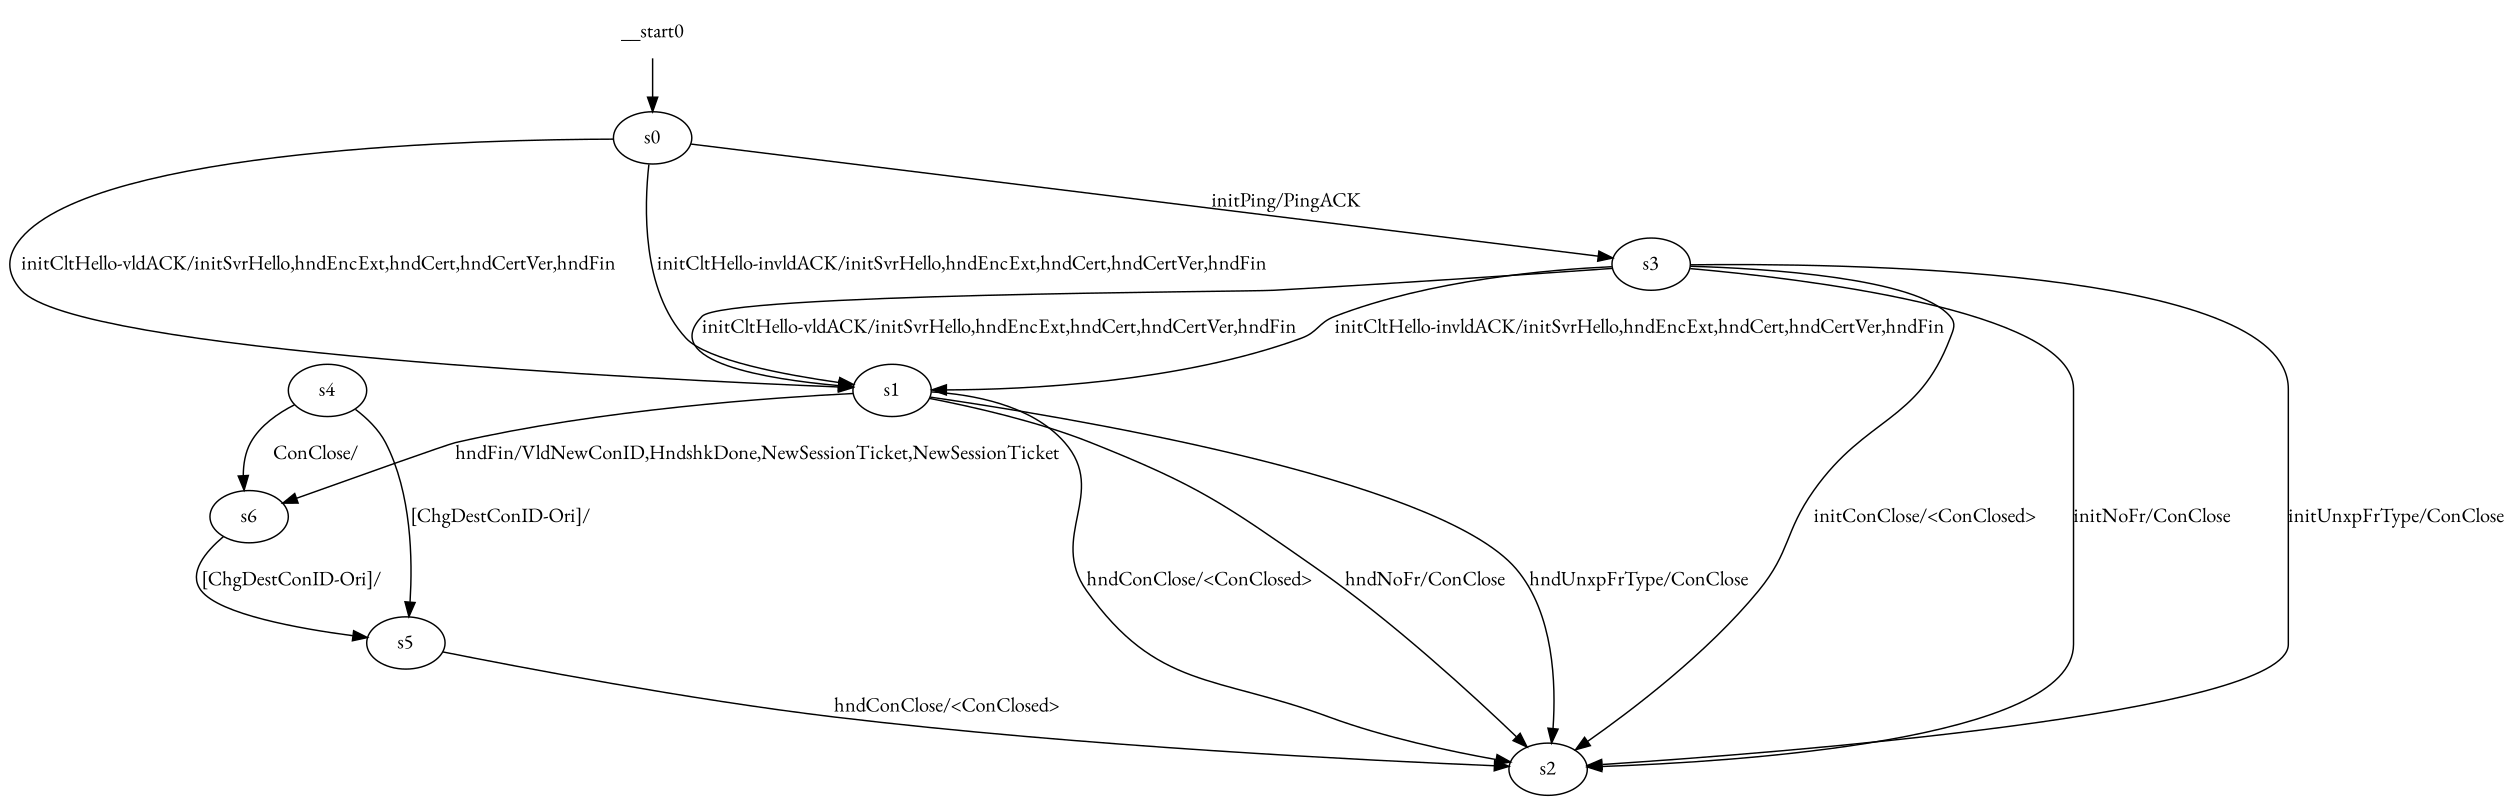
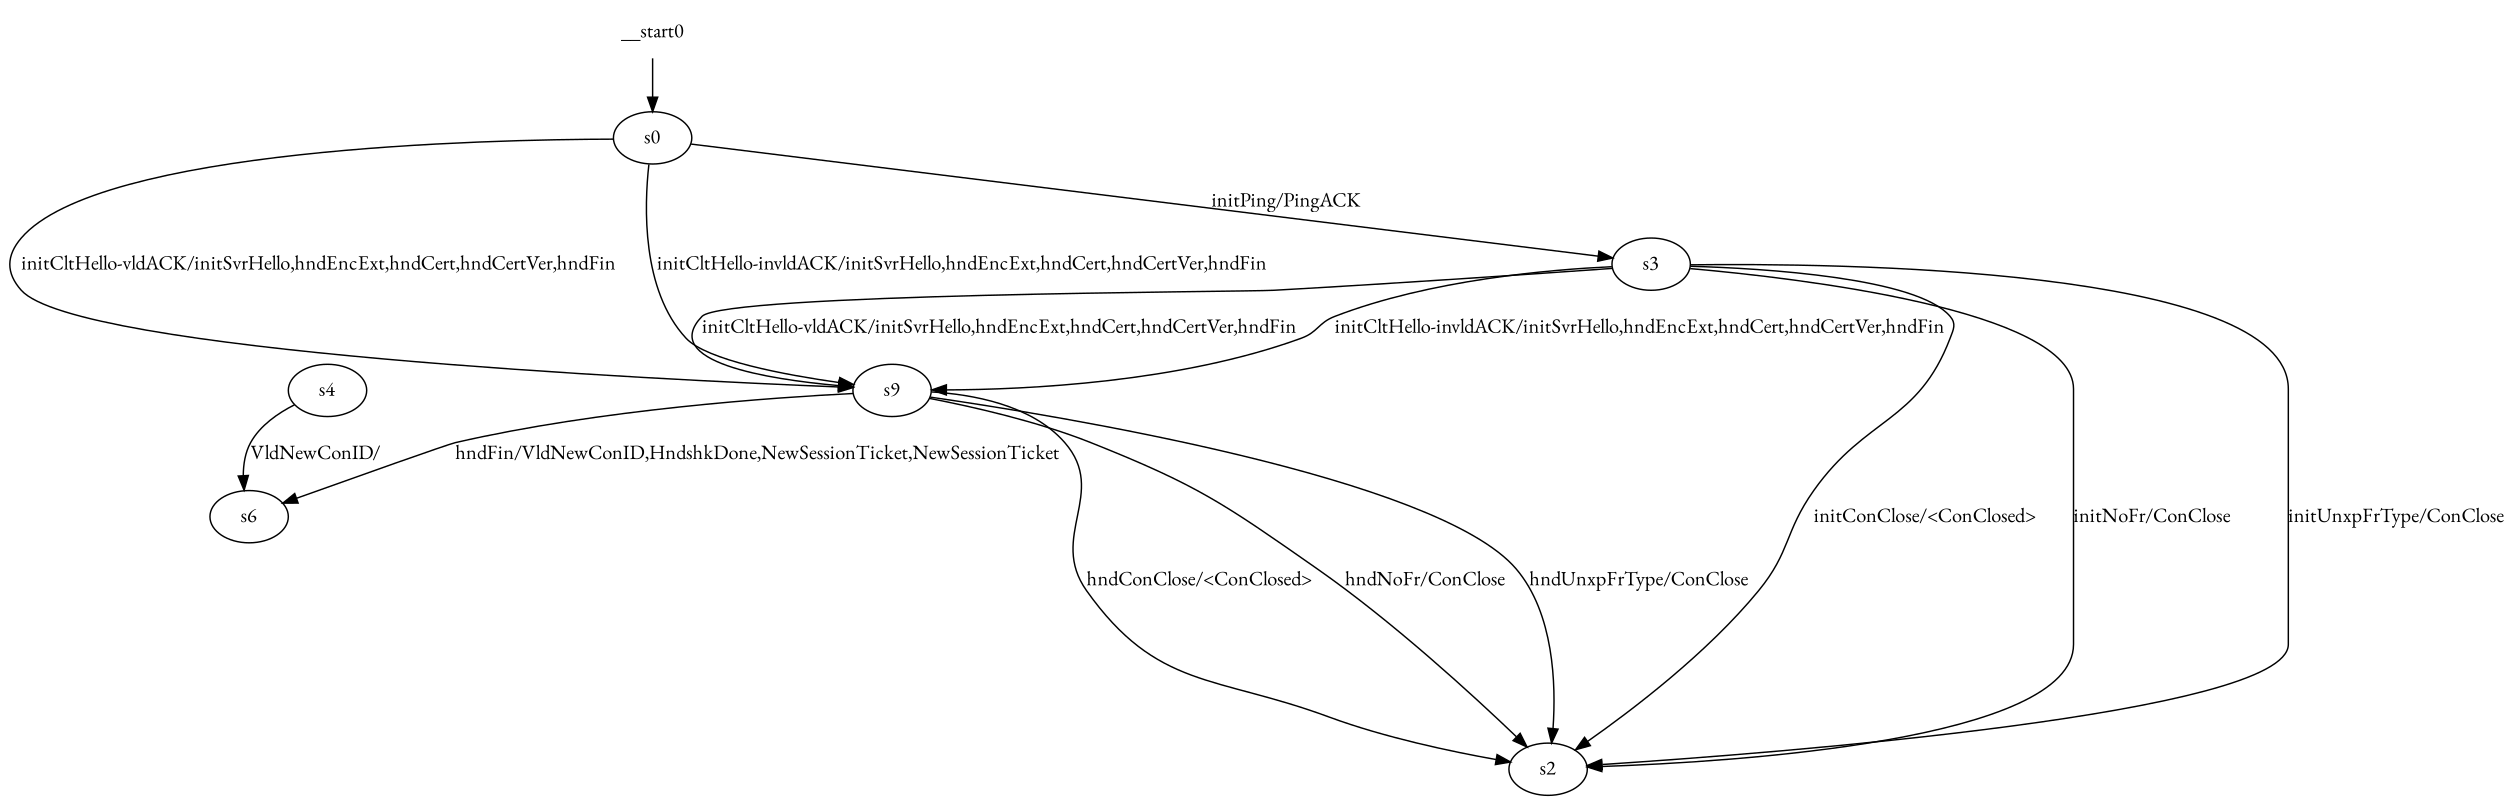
  digraph {
    fontname="EB Garamond"
    node [fontname="EB Garamond"]
    edge [fontname="EB Garamond"]
    n1 [label=s0]
-   n2 [label=s1]
+   n2 [label=s9]
    n3 [label=s3]
    n4 [label=s2]
    n5 [label=s6]
    n6 [label=s4]
-   n7 [label=s5]
    __start0 [shape=none]
    n1 -> n2 [label="initCltHello-vldACK/initSvrHello,hndEncExt,hndCert,hndCertVer,hndFin "]
    n1 -> n2 [label="initCltHello-invldACK/initSvrHello,hndEncExt,hndCert,hndCertVer,hndFin "]
    n1 -> n3 [label="initPing/PingACK "]
    n2 -> n4 [label="hndConClose/<ConClosed> "]
    n2 -> n4 [label="hndNoFr/ConClose "]
    n2 -> n4 [label="hndUnxpFrType/ConClose "]
    n2 -> n5 [label="hndFin/VldNewConID,HndshkDone,NewSessionTicket,NewSessionTicket "]
    n3 -> n2 [label="initCltHello-vldACK/initSvrHello,hndEncExt,hndCert,hndCertVer,hndFin "]
    n3 -> n2 [label="initCltHello-invldACK/initSvrHello,hndEncExt,hndCert,hndCertVer,hndFin "]
    n3 -> n4 [label="initConClose/<ConClosed> "]
    n3 -> n4 [label="initNoFr/ConClose "]
    n3 -> n4 [label="initUnxpFrType/ConClose "]
-   n5 -> n7 [label="[ChgDestConID-Ori]/ "]
-   n6 -> n5 [label="ConClose/ "]
-   n6 -> n7 [label="[ChgDestConID-Ori]/ "]
-   n7 -> n4 [label="hndConClose/<ConClosed> "]
+   n6 -> n5 [label="VldNewConID/ "]
    __start0 -> n1
  }
